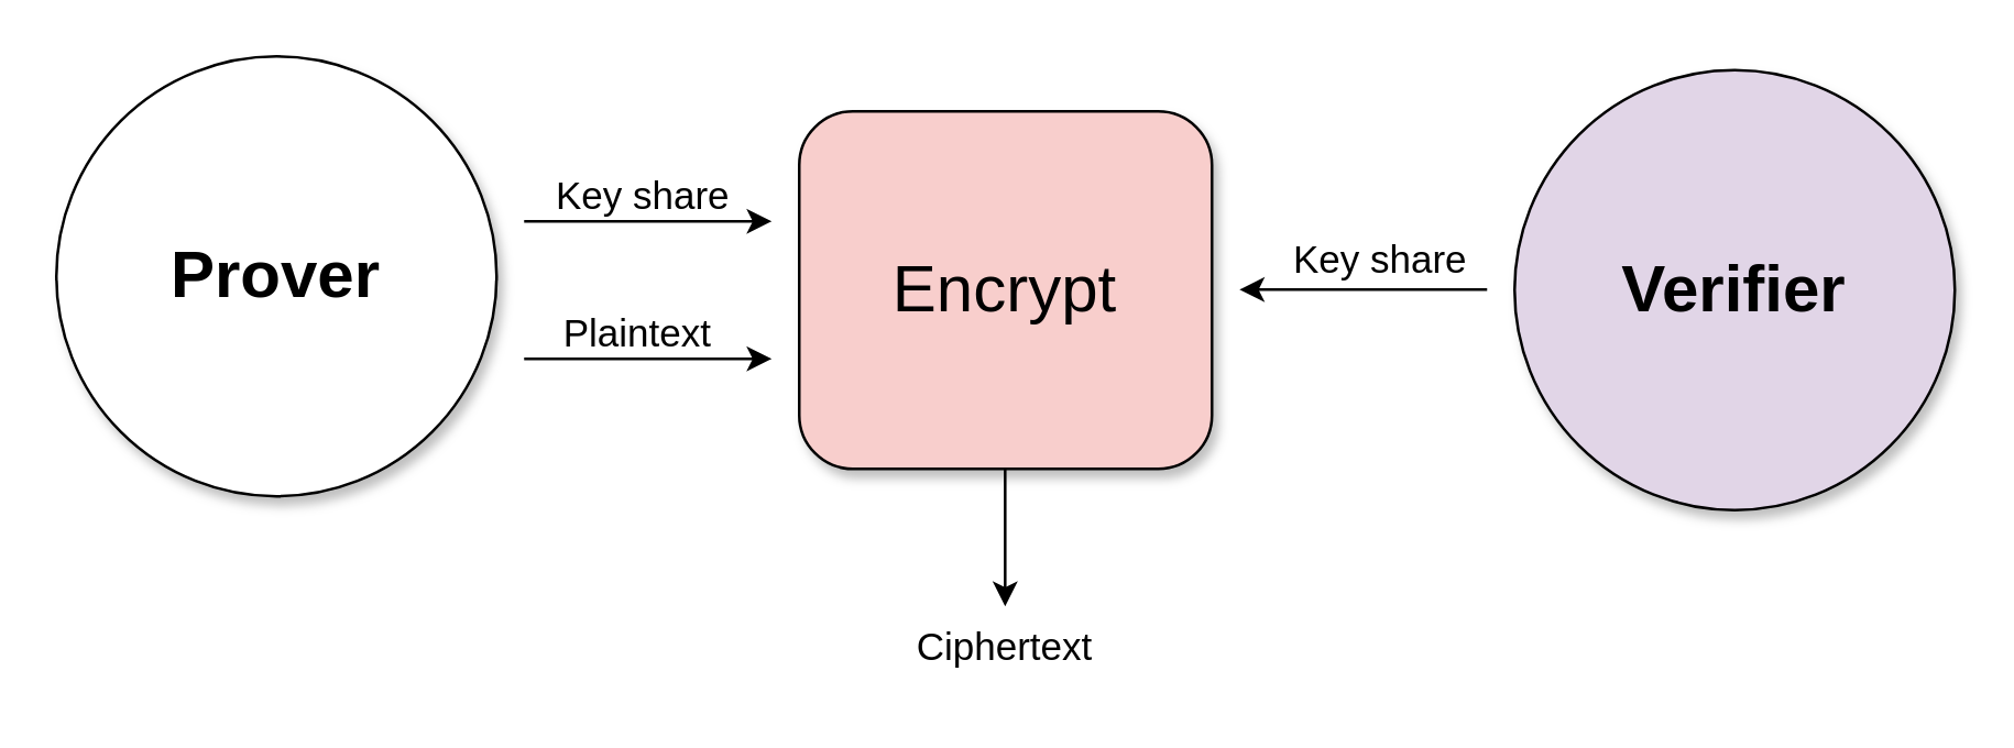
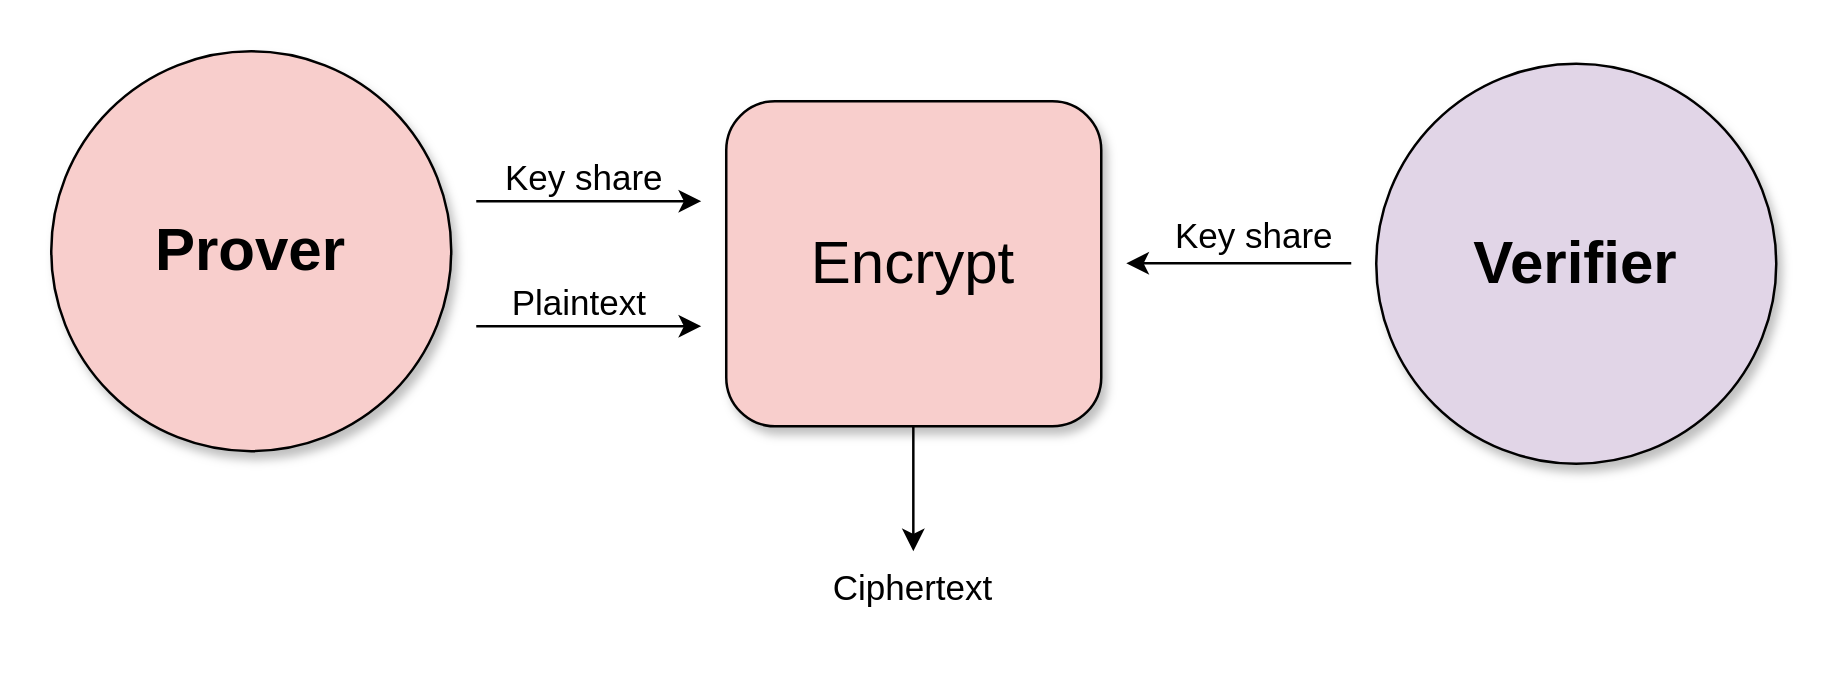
  <mxCell id="0" />
  <mxCell id="1" parent="0" />
- <mxCell id="2" value="&lt;font style=&quot;font-size: 24px;&quot;&gt;Prover&lt;/font&gt;" style="ellipse;whiteSpace=wrap;html=1;aspect=fixed;fontStyle=1;fontFamily=Helvetica;shadow=1;" parent="1" vertex="1"><mxGeometry x="20" y="20" width="160" height="160" as="geometry" /></mxCell>
+ <mxCell id="2" value="&lt;font style=&quot;font-size: 24px;&quot;&gt;Prover&lt;/font&gt;" style="ellipse;whiteSpace=wrap;html=1;aspect=fixed;fontStyle=1;fontFamily=Helvetica;shadow=1;fillColor=#f8cecc;" parent="1" vertex="1"><mxGeometry x="20" y="20" width="160" height="160" as="geometry" /></mxCell>
  <mxCell id="3" value="&lt;font style=&quot;font-size: 24px;&quot;&gt;Verifier&lt;/font&gt;" style="ellipse;whiteSpace=wrap;html=1;aspect=fixed;fontStyle=1;fontFamily=Helvetica;shadow=1;fillColor=#e1d5e7;" parent="1" vertex="1"><mxGeometry x="550" y="25" width="160" height="160" as="geometry" /></mxCell>
  <mxCell id="4" value="Encrypt" style="rounded=1;whiteSpace=wrap;html=1;fontFamily=Helvetica;fontSize=24;shadow=1;fillColor=#f8cecc;" parent="1" vertex="1"><mxGeometry x="290" y="40" width="150" height="130" as="geometry" /></mxCell>
  <mxCell id="5" value="" style="endArrow=classic;html=1;rounded=0;fontFamily=Helvetica;fontSize=24;" parent="1" edge="1"><mxGeometry width="50" height="50" relative="1" as="geometry"><mxPoint x="190" y="80" as="sourcePoint" /><mxPoint x="280" y="80" as="targetPoint" /></mxGeometry></mxCell>
  <mxCell id="6" value="&lt;font style=&quot;font-size: 14px;&quot;&gt;Key share&lt;/font&gt;" style="edgeLabel;html=1;align=center;verticalAlign=middle;resizable=0;points=[];fontSize=14;fontFamily=Helvetica;" parent="5" vertex="1" connectable="0"><mxGeometry x="-0.074" y="-1" relative="1" as="geometry"><mxPoint y="-11" as="offset" /></mxGeometry></mxCell>
  <mxCell id="7" value="" style="endArrow=classic;html=1;rounded=0;fontFamily=Helvetica;fontSize=24;" parent="1" edge="1"><mxGeometry width="50" height="50" relative="1" as="geometry"><mxPoint x="190" y="130" as="sourcePoint" /><mxPoint x="280" y="130" as="targetPoint" /></mxGeometry></mxCell>
  <mxCell id="8" value="Plaintext" style="edgeLabel;html=1;align=center;verticalAlign=middle;resizable=0;points=[];fontSize=14;fontFamily=Helvetica;" parent="7" vertex="1" connectable="0"><mxGeometry x="0.244" relative="1" as="geometry"><mxPoint x="-16" y="-10" as="offset" /></mxGeometry></mxCell>
  <mxCell id="9" value="" style="endArrow=none;html=1;rounded=0;fontFamily=Helvetica;fontSize=24;startArrow=classic;startFill=1;endFill=0;" parent="1" edge="1"><mxGeometry width="50" height="50" relative="1" as="geometry"><mxPoint x="450" y="104.83" as="sourcePoint" /><mxPoint x="540" y="104.83" as="targetPoint" /></mxGeometry></mxCell>
  <mxCell id="10" value="&lt;font style=&quot;font-size: 14px;&quot;&gt;Key share&lt;/font&gt;" style="edgeLabel;html=1;align=center;verticalAlign=middle;resizable=0;points=[];fontSize=14;fontFamily=Helvetica;" parent="9" vertex="1" connectable="0"><mxGeometry x="-0.074" y="-1" relative="1" as="geometry"><mxPoint x="8" y="-12" as="offset" /></mxGeometry></mxCell>
  <mxCell id="11" value="" style="endArrow=classic;html=1;rounded=0;fontFamily=Helvetica;fontSize=14;" parent="1" edge="1"><mxGeometry width="50" height="50" relative="1" as="geometry"><mxPoint x="364.83" y="170" as="sourcePoint" /><mxPoint x="364.83" y="220" as="targetPoint" /><Array as="points"><mxPoint x="364.83" y="200" /></Array></mxGeometry></mxCell>
  <mxCell id="12" value="Ciphertext" style="text;html=1;strokeColor=none;fillColor=none;align=center;verticalAlign=middle;whiteSpace=wrap;rounded=0;fontFamily=Helvetica;fontSize=14;" parent="1" vertex="1"><mxGeometry x="335" y="220" width="60" height="30" as="geometry" /></mxCell>
